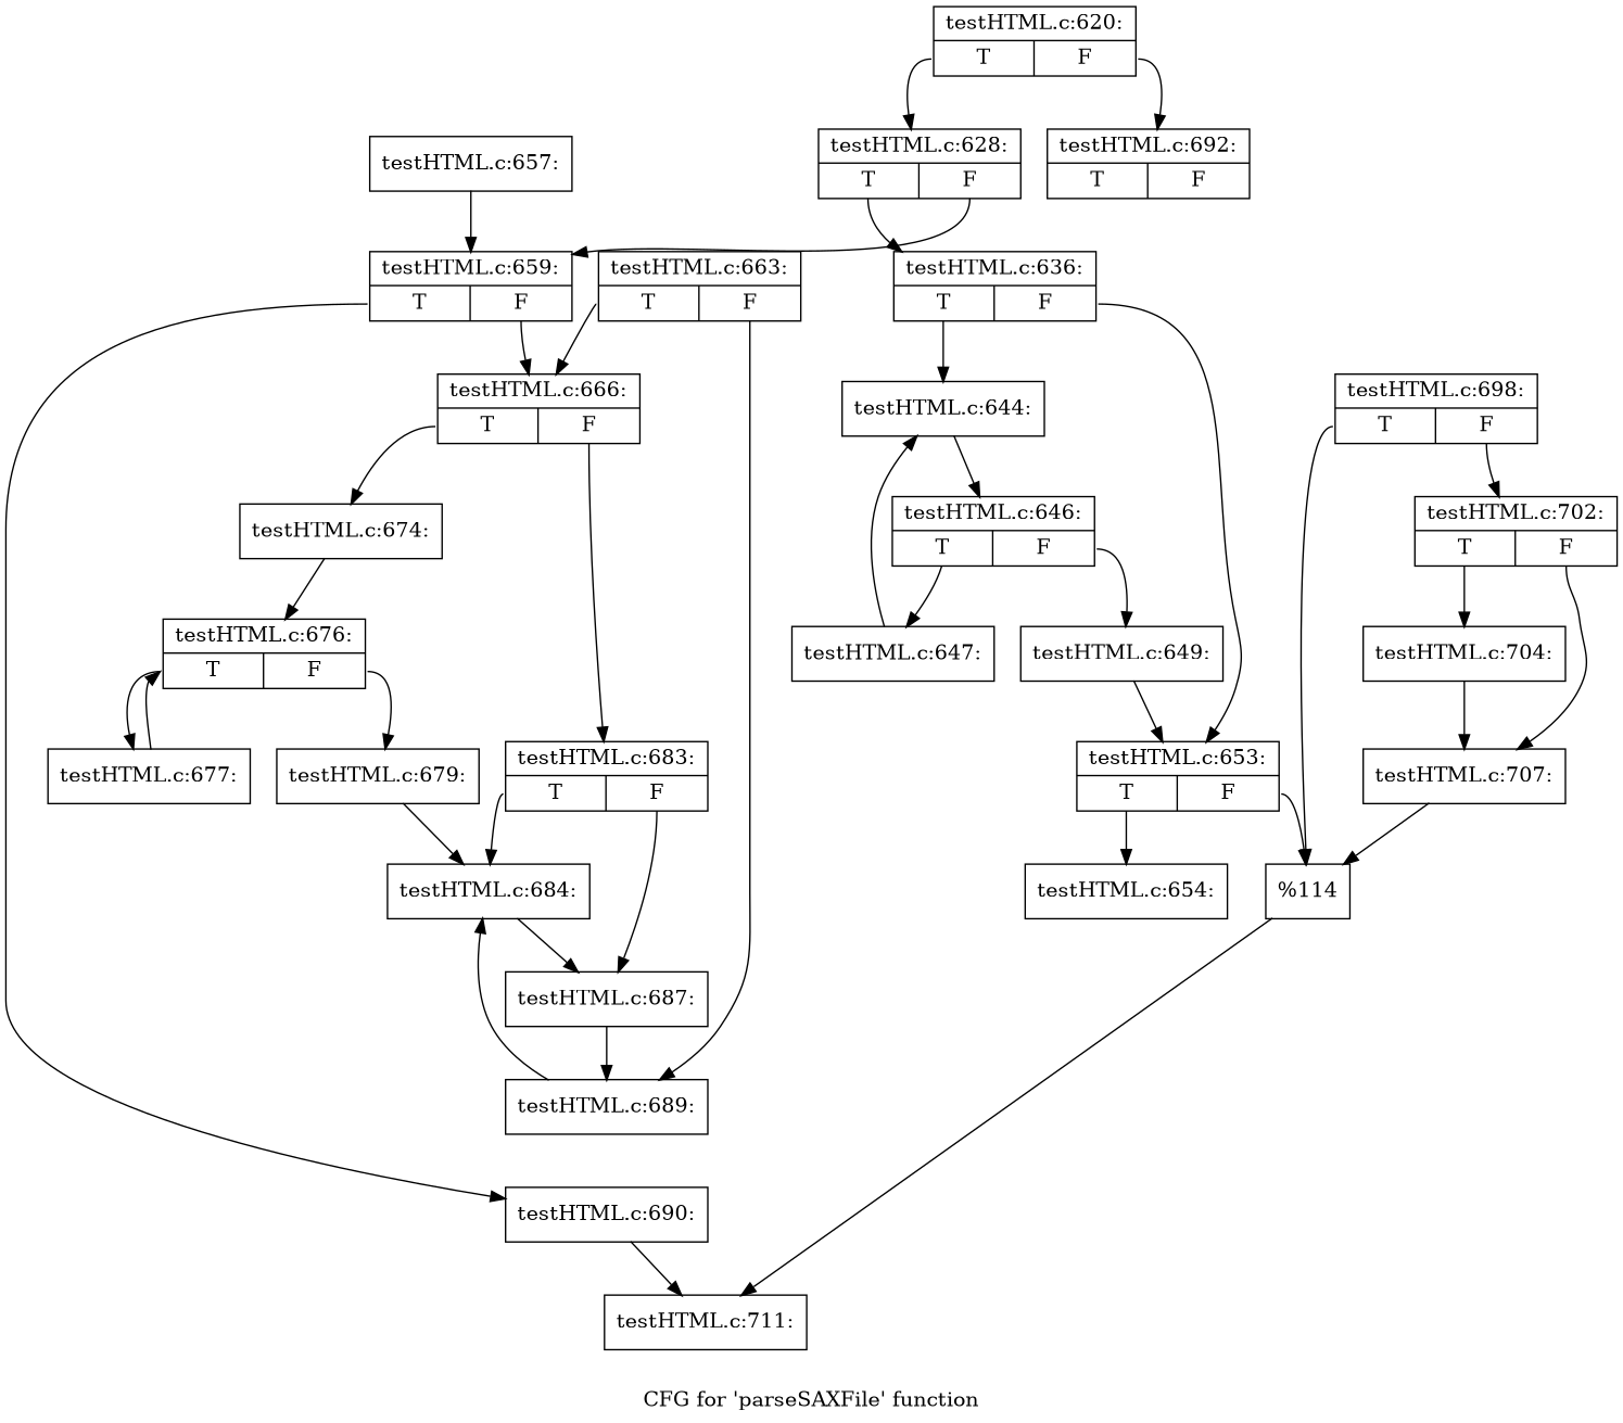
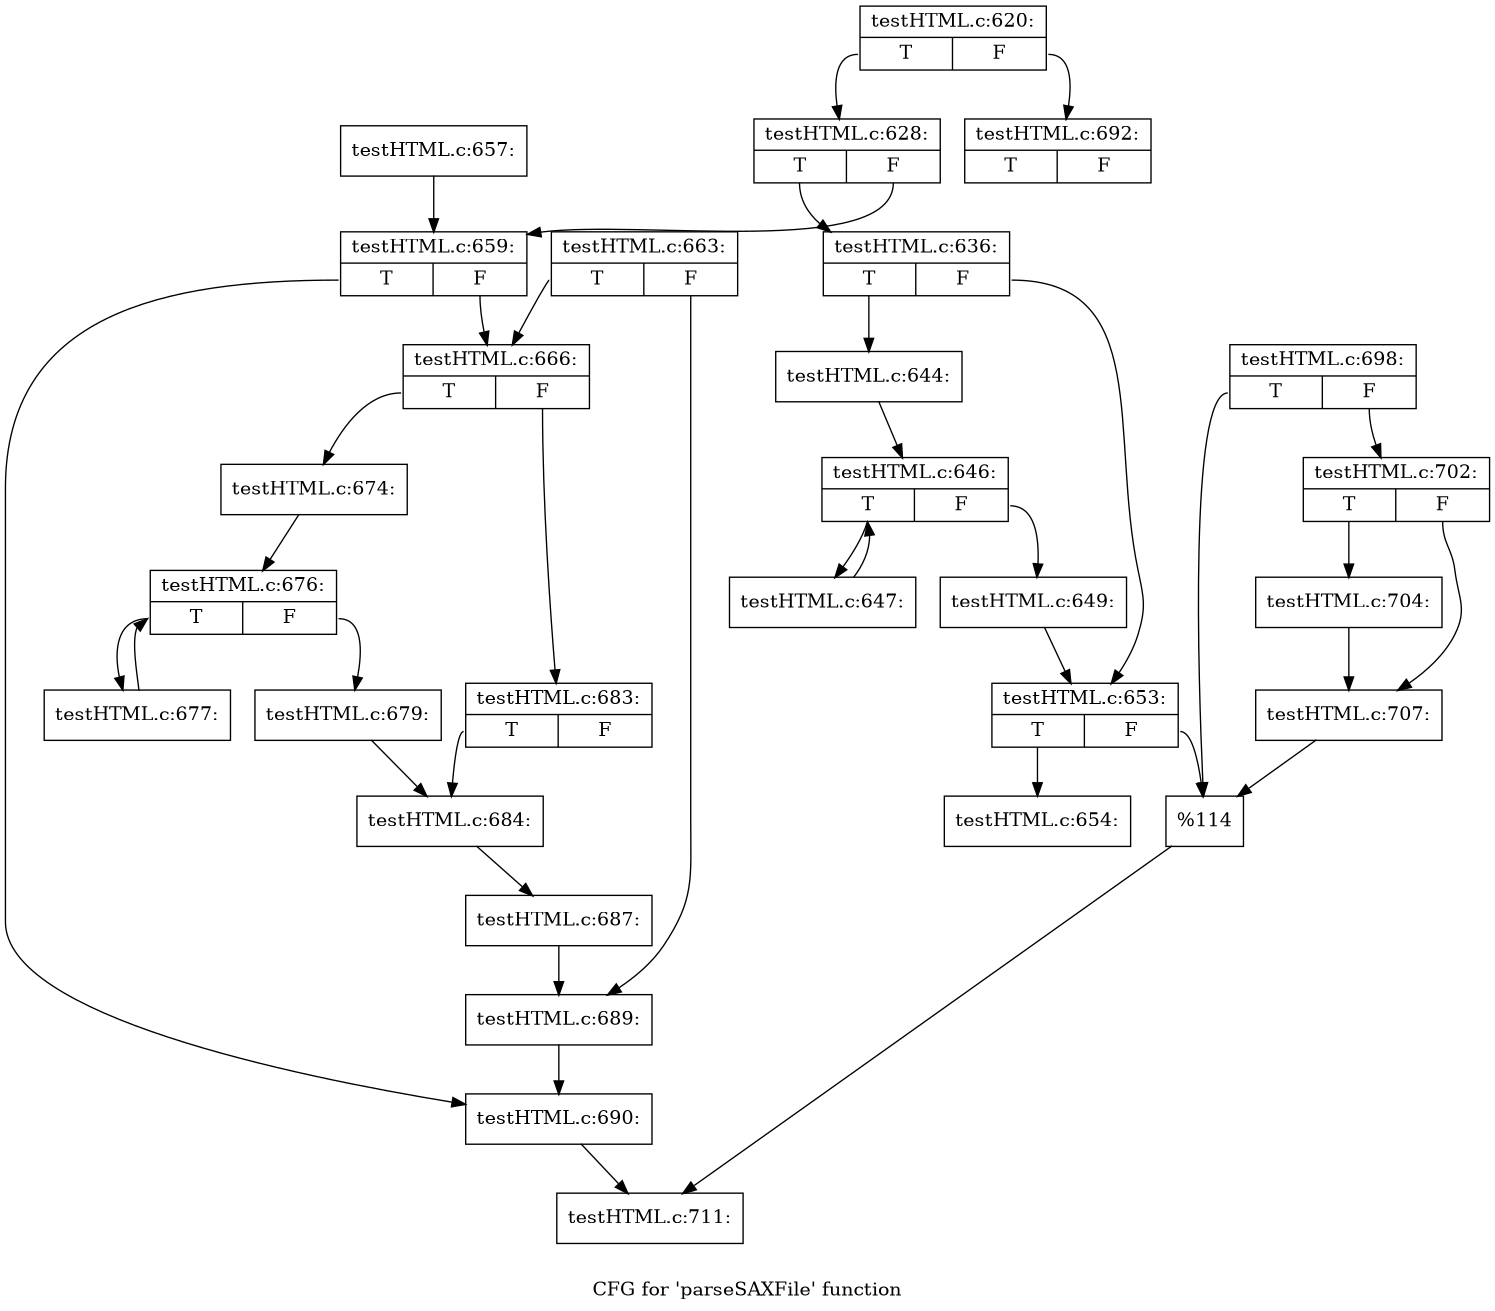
  digraph {
    label="CFG for 'parseSAXFile' function"
    node [shape=record]
    n1 [label="{testHTML.c:620:|{<s0>T|<s1>F}}"]
    n2 [label="{testHTML.c:628:|{<s0>T|<s1>F}}"]
    n3 [label="{testHTML.c:692:|{<s0>T|<s1>F}}"]
    n4 [label="{testHTML.c:636:|{<s0>T|<s1>F}}"]
    n5 [label="{testHTML.c:659:|{<s0>T|<s1>F}}"]
    n6 [label="{testHTML.c:644:}"]
    n7 [label="{testHTML.c:653:|{<s0>T|<s1>F}}"]
    n8 [label="{testHTML.c:690:}"]
    n9 [label="{testHTML.c:666:|{<s0>T|<s1>F}}"]
    n10 [label="{testHTML.c:698:|{<s0>T|<s1>F}}"]
    n11 [label="{%114}"]
    n12 [label="{testHTML.c:702:|{<s0>T|<s1>F}}"]
    n13 [label="{testHTML.c:646:|{<s0>T|<s1>F}}"]
    n14 [label="{testHTML.c:654:}"]
    n15 [label="{testHTML.c:711:}"]
    n16 [label="{testHTML.c:663:|{<s0>T|<s1>F}}"]
    n17 [label="{testHTML.c:689:}"]
    n18 [label="{testHTML.c:647:}"]
    n19 [label="{testHTML.c:649:}"]
    n20 [label="{testHTML.c:657:}"]
    n21 [label="{testHTML.c:674:}"]
    n22 [label="{testHTML.c:683:|{<s0>T|<s1>F}}"]
    n23 [label="{testHTML.c:676:|{<s0>T|<s1>F}}"]
    n24 [label="{testHTML.c:684:}"]
    n25 [label="{testHTML.c:687:}"]
    n26 [label="{testHTML.c:677:}"]
    n27 [label="{testHTML.c:679:}"]
    n28 [label="{testHTML.c:704:}"]
    n29 [label="{testHTML.c:707:}"]
    n1 -> n2 [tailport=s0]
    n1 -> n3 [tailport=s1]
    n2 -> n4 [tailport=s0]
    n2 -> n5 [tailport=s1]
    n4 -> n6 [tailport=s0]
    n4 -> n7 [tailport=s1]
    n5 -> n8 [tailport=s0]
    n5 -> n9 [tailport=s1]
    n6 -> n13
    n7 -> n11 [tailport=s1]
    n7 -> n14 [tailport=s0]
    n8 -> n15
    n9 -> n21 [tailport=s0]
    n9 -> n22 [tailport=s1]
    n10 -> n11 [tailport=s0]
    n10 -> n12 [tailport=s1]
    n11 -> n15
    n12 -> n28 [tailport=s0]
    n12 -> n29 [tailport=s1]
    n13 -> n18 [tailport=s0]
    n13 -> n19 [tailport=s1]
    n16 -> n9 [tailport=s0]
    n16 -> n17 [tailport=s1]
-   n17 -> n24
-   n18 -> n6
+   n17 -> n8
+   n18 -> n13
    n19 -> n7
    n20 -> n5
    n21 -> n23
    n22 -> n24 [tailport=s0]
-   n22 -> n25 [tailport=s1]
    n23 -> n26 [tailport=s0]
    n23 -> n27 [tailport=s1]
    n24 -> n25
    n25 -> n17
    n26 -> n23
    n27 -> n24
    n28 -> n29
    n29 -> n11
  }
